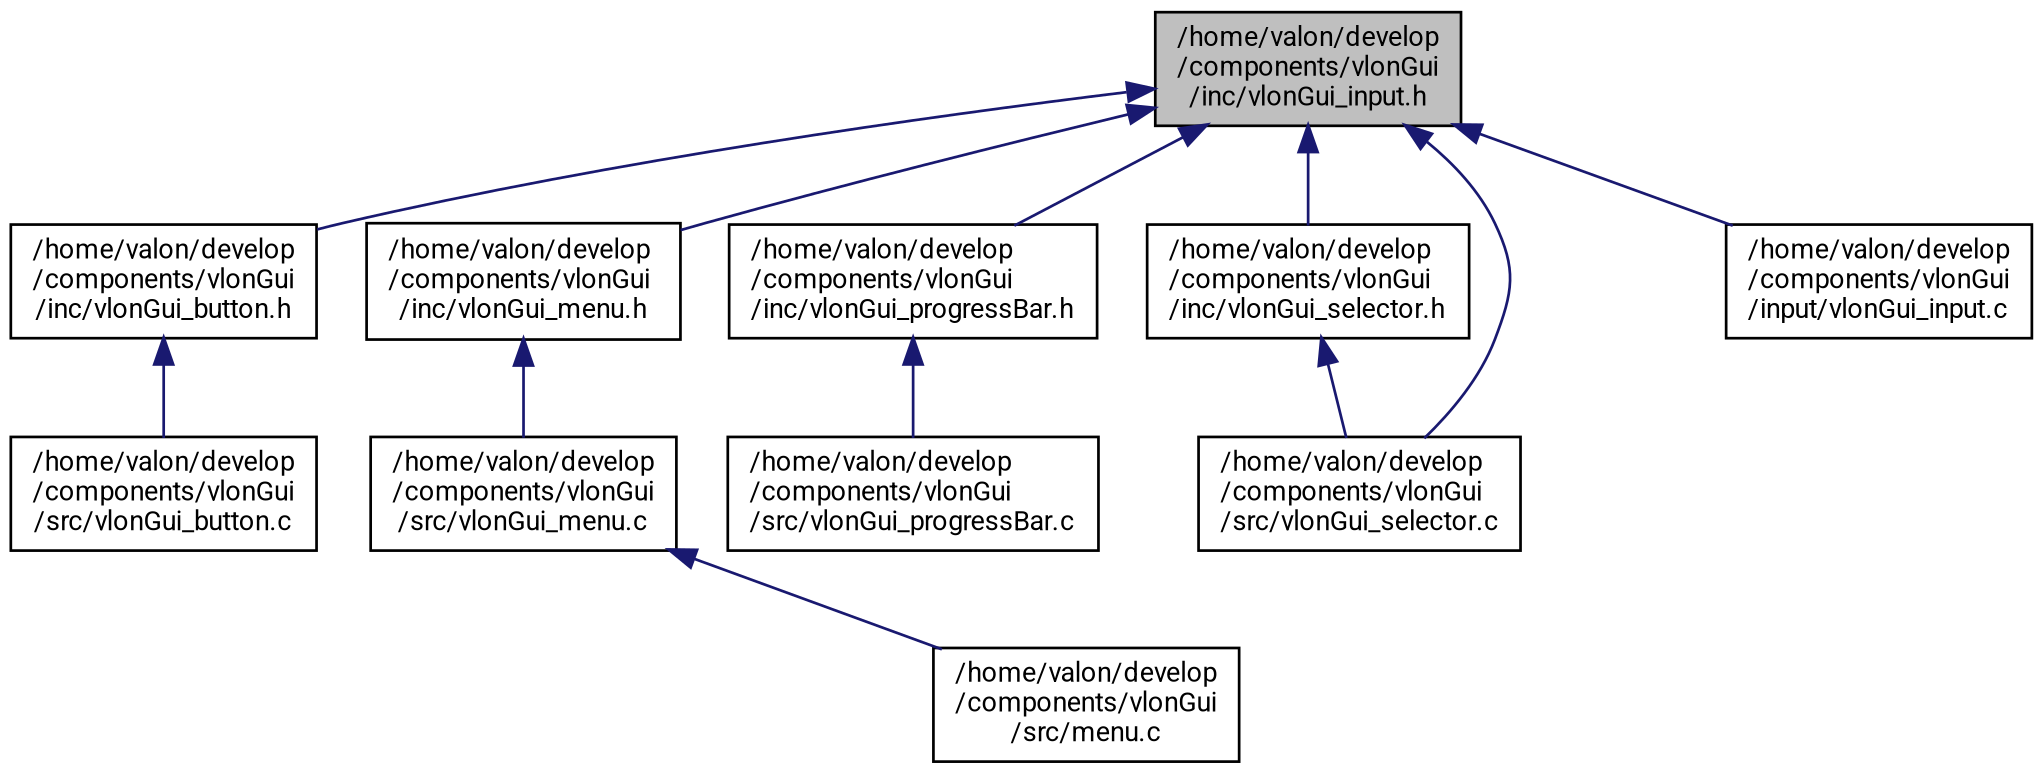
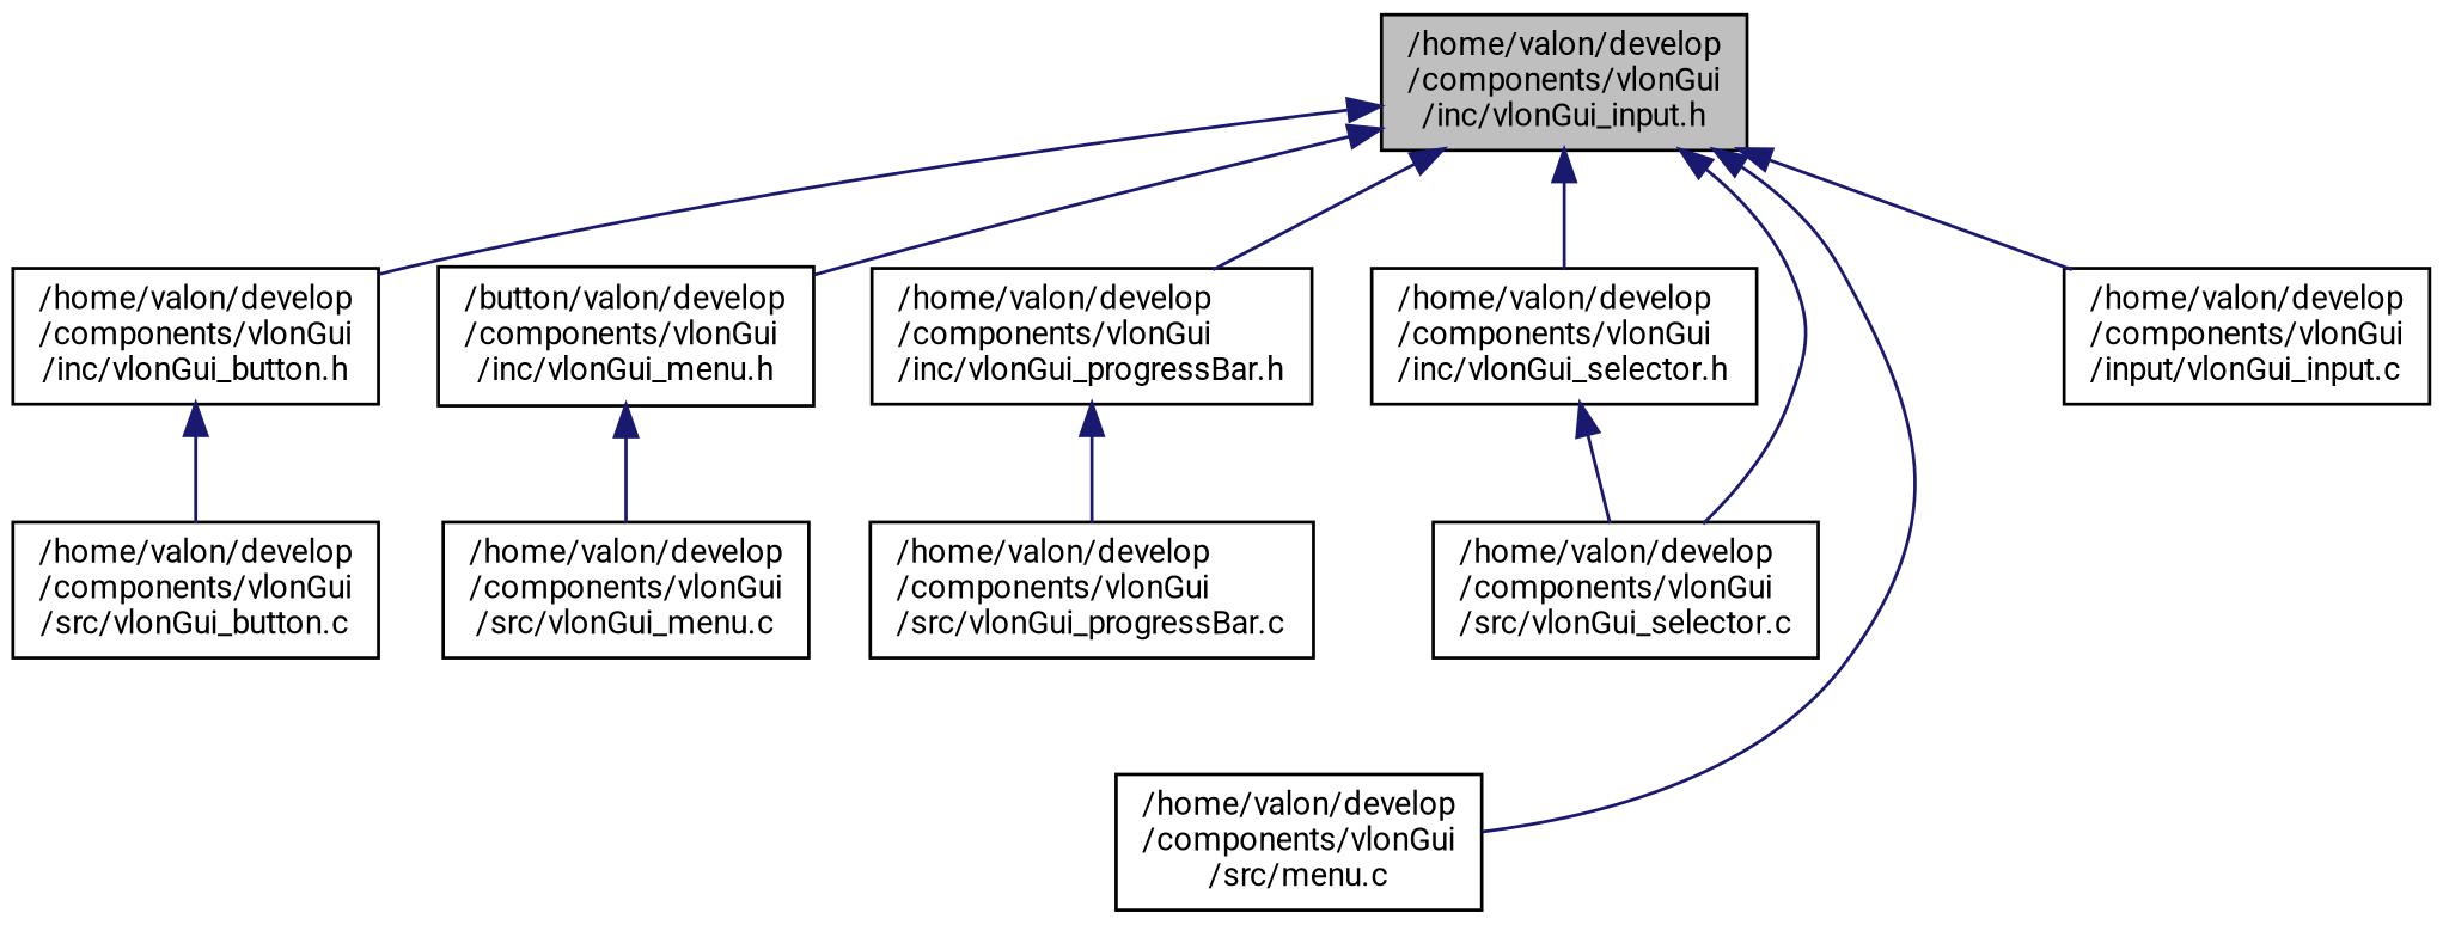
  digraph {
    fontname=Roboto
    node [color=black fillcolor=white fontname=Roboto fontsize=10 shape=record style=filled]
    edge [color=midnightblue dir=back fontname=Roboto fontsize=10 labelfontname=Helvetica labelfontsize=10 style=solid]
    n1 [fillcolor=grey75 fontcolor=black height=0.2 label="/home/valon/develop\l/components/vlonGui\l/inc/vlonGui_input.h" width=0.4]
    n2 [height=0.2 label="/home/valon/develop\l/components/vlonGui\l/inc/vlonGui_button.h" width=0.4]
-   n3 [height=0.2 label="/home/valon/develop\l/components/vlonGui\l/inc/vlonGui_menu.h" width=0.4]
+   n3 [height=0.2 label="/button/valon/develop\l/components/vlonGui\l/inc/vlonGui_menu.h" width=0.4]
    n4 [height=0.2 label="/home/valon/develop\l/components/vlonGui\l/inc/vlonGui_progressBar.h" width=0.4]
    n5 [height=0.2 label="/home/valon/develop\l/components/vlonGui\l/inc/vlonGui_selector.h" width=0.4]
    n6 [height=0.2 label="/home/valon/develop\l/components/vlonGui\l/src/vlonGui_selector.c" width=0.4]
    n7 [height=0.2 label="/home/valon/develop\l/components/vlonGui\l/src/menu.c" width=0.4]
    n8 [height=0.2 label="/home/valon/develop\l/components/vlonGui\l/input/vlonGui_input.c" width=0.4]
    n9 [height=0.2 label="/home/valon/develop\l/components/vlonGui\l/src/vlonGui_button.c" width=0.4]
    n10 [height=0.2 label="/home/valon/develop\l/components/vlonGui\l/src/vlonGui_menu.c" width=0.4]
    n11 [height=0.2 label="/home/valon/develop\l/components/vlonGui\l/src/vlonGui_progressBar.c" width=0.4]
    n1 -> n2
    n1 -> n3
    n1 -> n4
    n1 -> n5
    n1 -> n6
-   n10 -> n7
+   n1 -> n7
    n1 -> n8
    n2 -> n9
    n3 -> n10
    n4 -> n11
    n5 -> n6
  }
